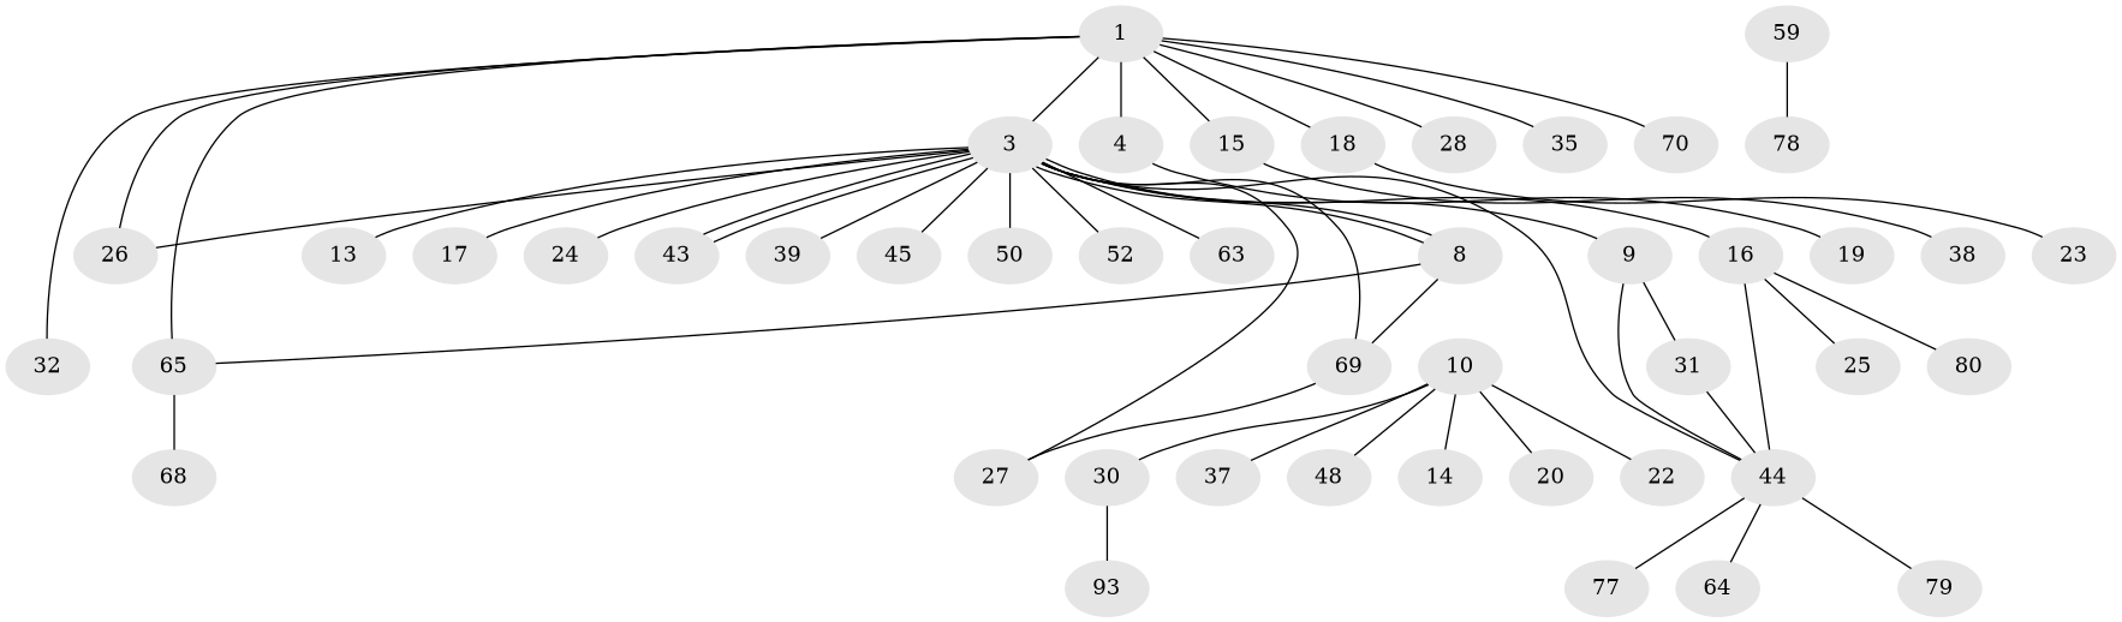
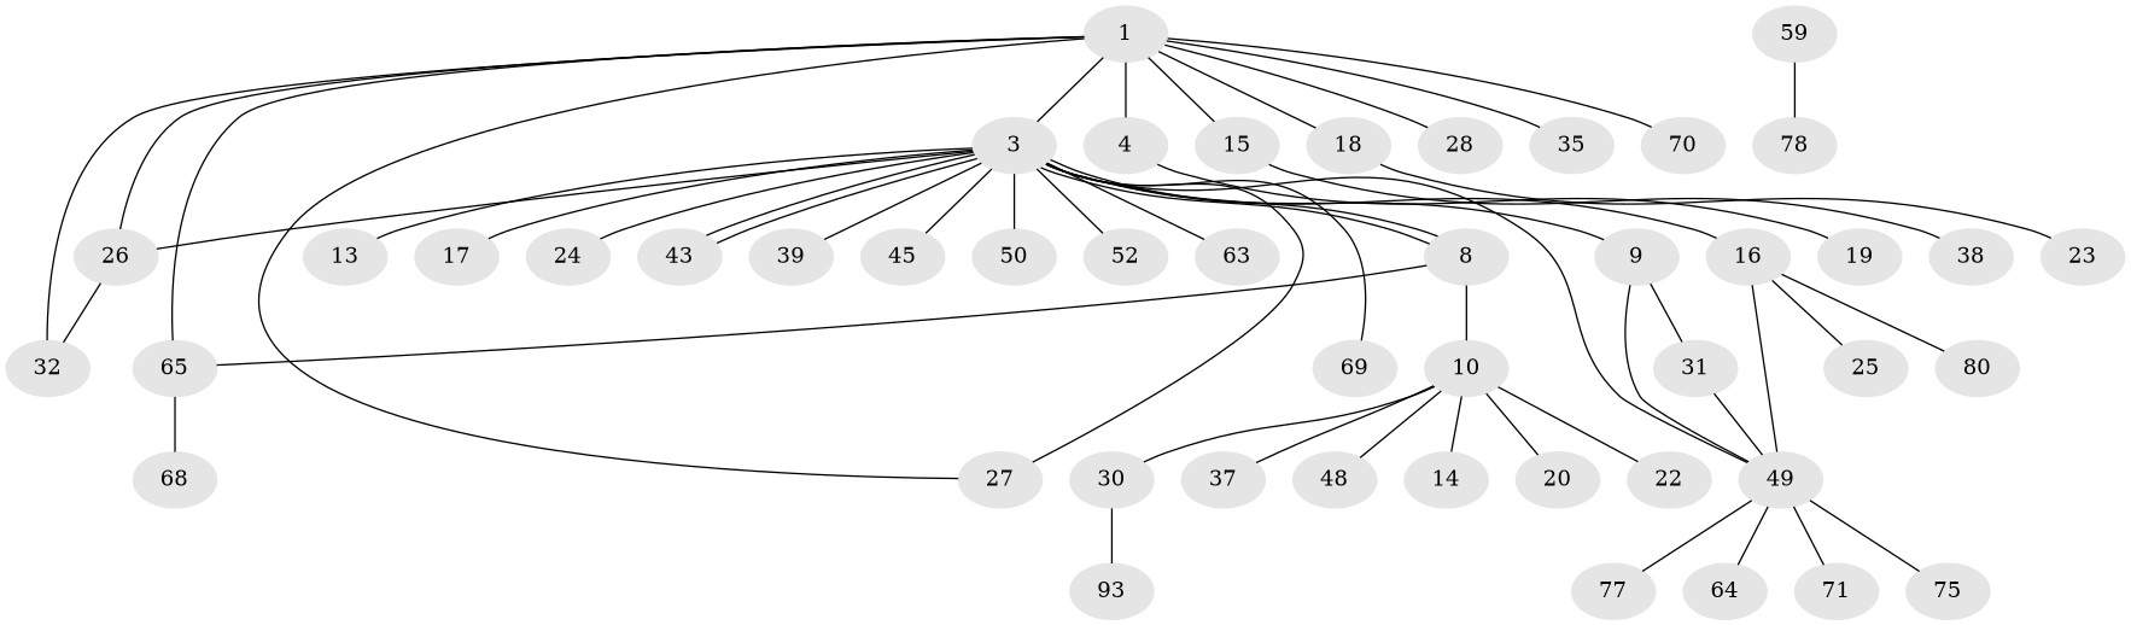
  graph {
    node [color=gray90 style=filled]
    1 [super="+40+6+57+2+21+7+34+29+76"]
    3 [super="+62"]
    4 [super="+72"]
    15
    18
    27 [super="+54+42"]
    28
    32 [super="+60"]
    35
    65
    70
    26 [super="+74"]
    8 [super="+41"]
    9
    13 [super="+55"]
    16
    17
    24
    n19 [label=43]
    39
-   44 [super="+56"]
+   44 [super="+56" label=49]
    45
    50
    52
    63
    69
    19
    38
    23
    25 [super="+47"]
    68
    10 [super="+11+51+12"]
    31
    80
    64
-   75 [label=79]
+   71
+   75
    77
    14
    20
    22 [super="+43"]
    30
    37 [super="+49"]
    48 [super="+61+73"]
    n45 [label=93]
    59
    78
    1 -- 3
    1 -- 4
    1 -- 15
    1 -- 18
-   69 -- 27
+   1 -- 27
    1 -- 28
    1 -- 32
    1 -- 35
    1 -- 65
    1 -- 70
    1 -- 26
    3 -- 27
    3 -- 26
    3 -- 8
    3 -- 8
    3 -- 9
    3 -- 13
    3 -- 16
    3 -- 17
    3 -- 24
    3 -- n19
    3 -- n19
    3 -- 39
    3 -- 44
    3 -- 45
    3 -- 50
    3 -- 52
    3 -- 63
    3 -- 69
    4 -- 19
    15 -- 38
    18 -- 23
    65 -- 68
+   26 -- 32
    8 -- 65
-   8 -- 69
+   8 -- 10
    9 -- 31
    16 -- 44
    16 -- 25
    16 -- 80
    44 -- 9
    44 -- 64
+   44 -- 71
    44 -- 75
    44 -- 77
    10 -- 14
    10 -- 20
    10 -- 22
    10 -- 30
    10 -- 37
    10 -- 48
    31 -- 44
    30 -- n45
    59 -- 78
  }
